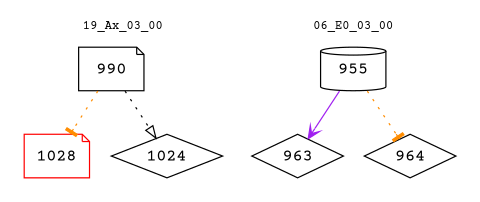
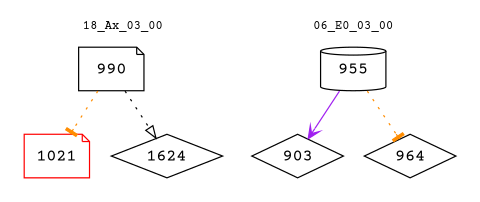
  digraph {
    fontname="Courier Prime"
    node [color=black fontname="Courier Prime" shape=diamond]
    edge [arrowhead=tee color=darkorange fontname="Courier Prime" style=dotted]
    n1 [label=990 shape=note]
-   n2 [color=red label=1028 shape=note]
-   n3 [label=1024]
+   n2 [color=red label=1021 shape=note]
+   n3 [label=1624]
    n4 [label=955 shape=cylinder]
-   n5 [label=963]
+   n5 [label=903]
    n6 [label=964]
    subgraph cluster_1 {
      color=white
      fontsize=10
-     label="19_Ax_03_00"
+     label="18_Ax_03_00"
      n1
      n2
      n3
    }
    subgraph cluster_2 {
      color=white
      fontsize=10
      label="06_E0_03_00"
      n4
      n5
      n6
    }
    n1 -> n2
    n1 -> n3 [arrowhead=onormal color=black]
    n4 -> n5 [arrowhead=vee color=purple style=solid]
    n4 -> n6
  }
